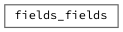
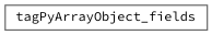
  digraph {
    rankdir=LR
    fontname="Source Code Pro"
-   n1 [color=grey40 fillcolor=white fontname="Source Code Pro" fontsize=10 height=0.2 label=fields_fields shape=box style=filled width=0.4]
+   n1 [color=grey40 fillcolor=white fontname="Source Code Pro" fontsize=10 height=0.2 label=tagPyArrayObject_fields shape=box style=filled width=0.4]
  }
